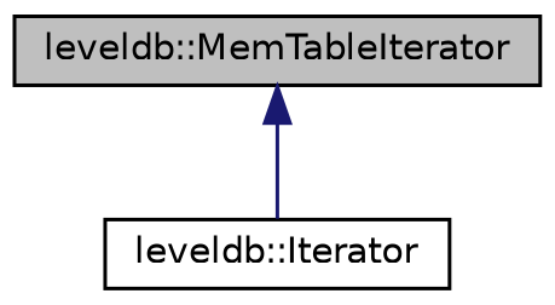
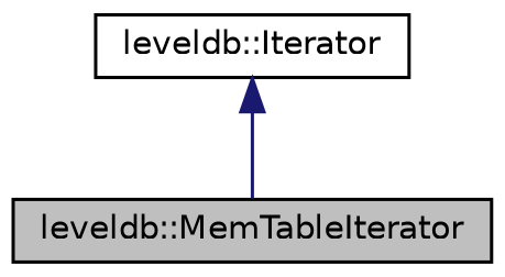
  digraph {
    node [color=black fontname=Helvetica fontsize=10 shape=record style=filled]
    n1 [fillcolor=grey75 fontcolor=black height=0.2 label="leveldb::MemTableIterator" width=0.4]
    n2 [fillcolor=white height=0.2 label="leveldb::Iterator" width=0.4]
-   n1 -> n2 [color=midnightblue dir=back fontname=Helvetica fontsize=10 labelfontname=Helvetica labelfontsize=10 style=solid]
+   n2 -> n1 [color=midnightblue dir=back fontname=Helvetica fontsize=10 labelfontname=Helvetica labelfontsize=10 style=solid]
  }
